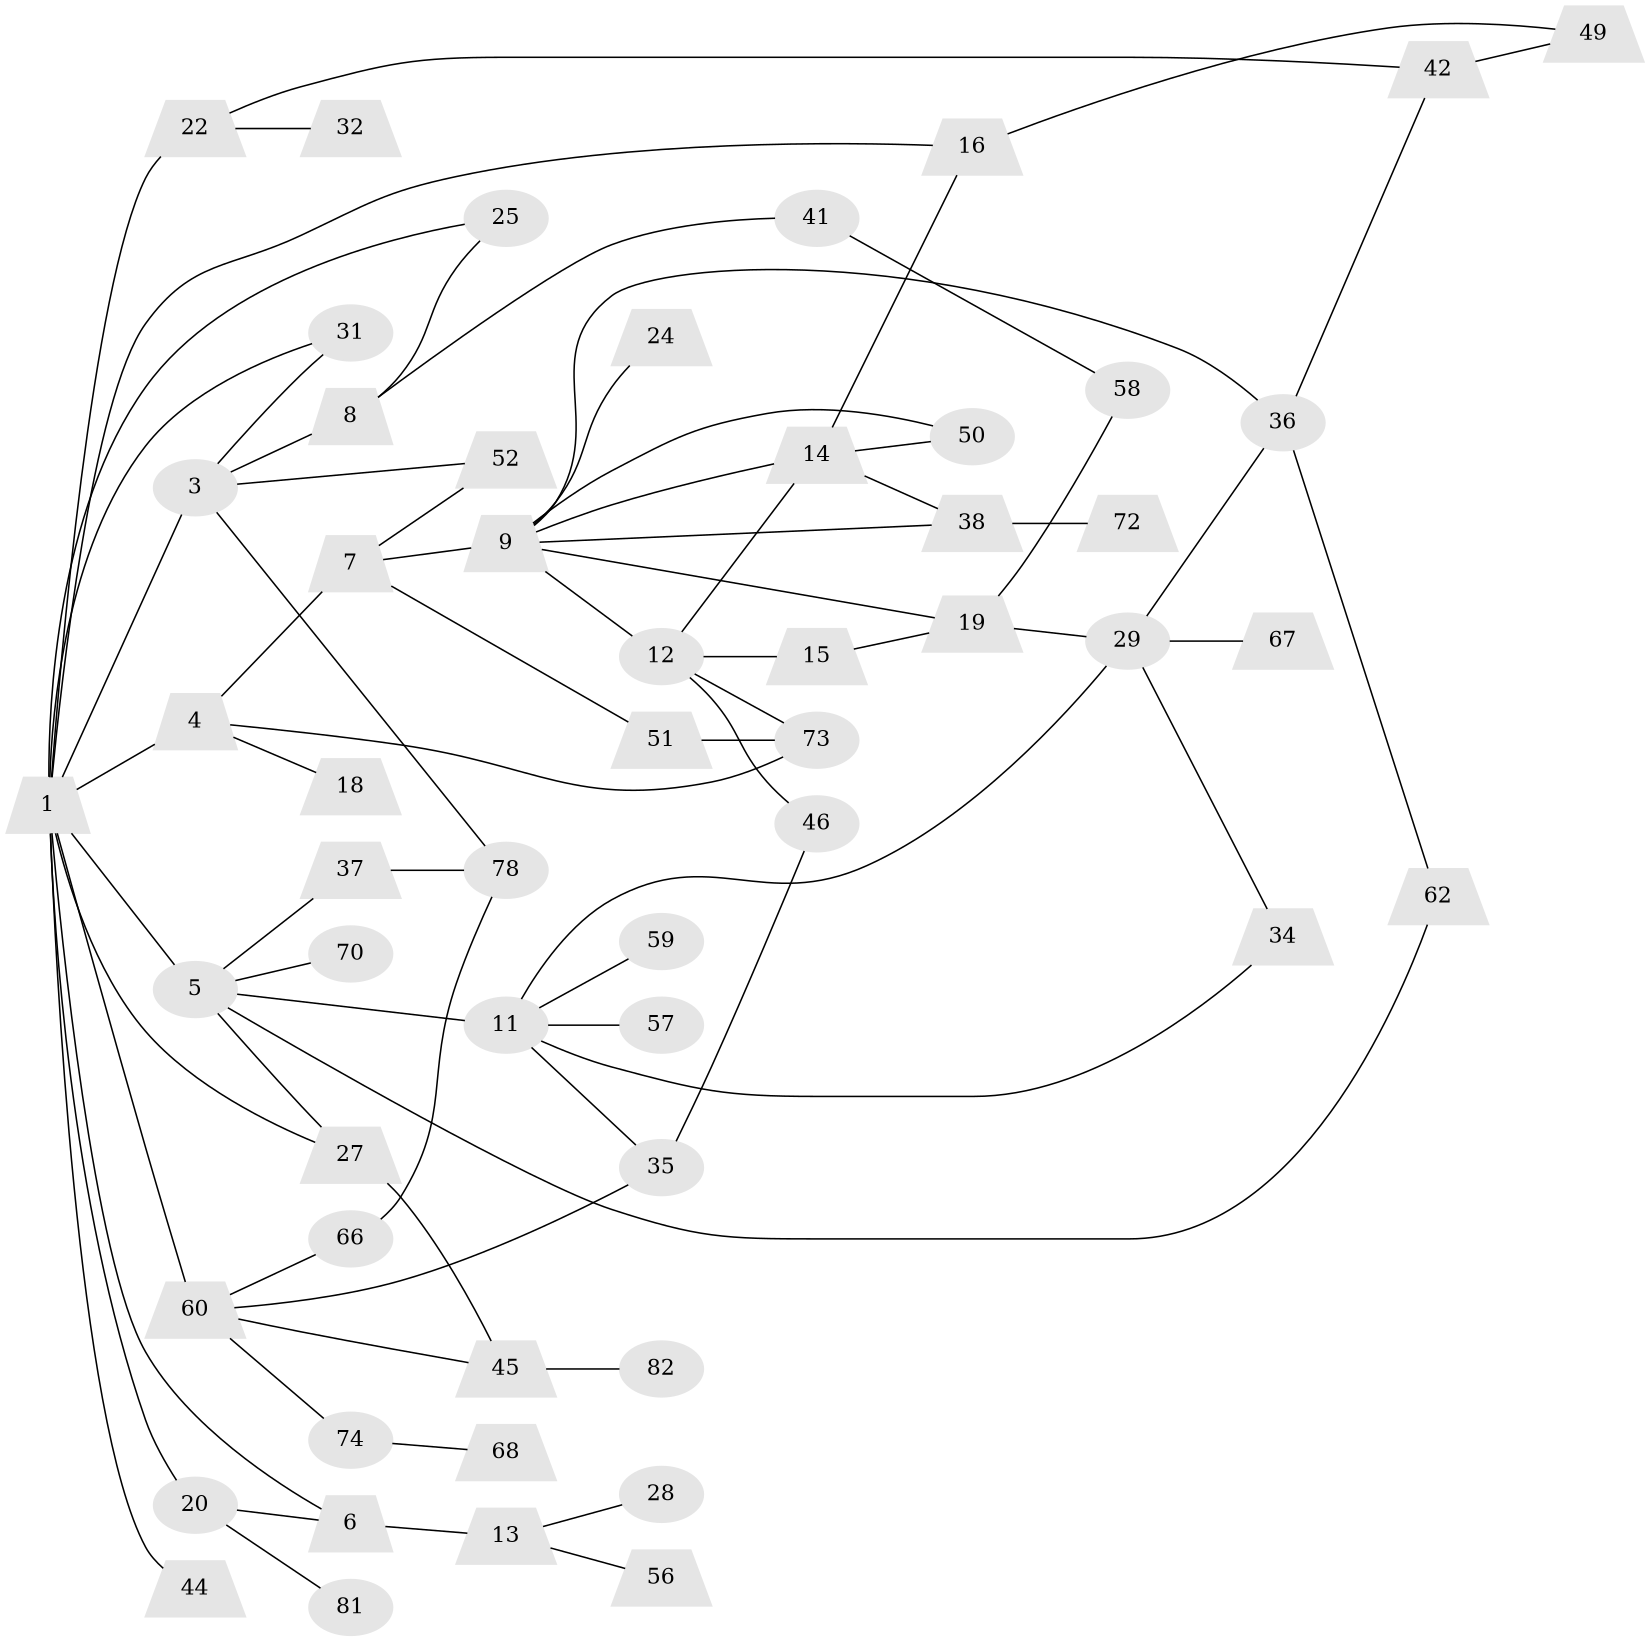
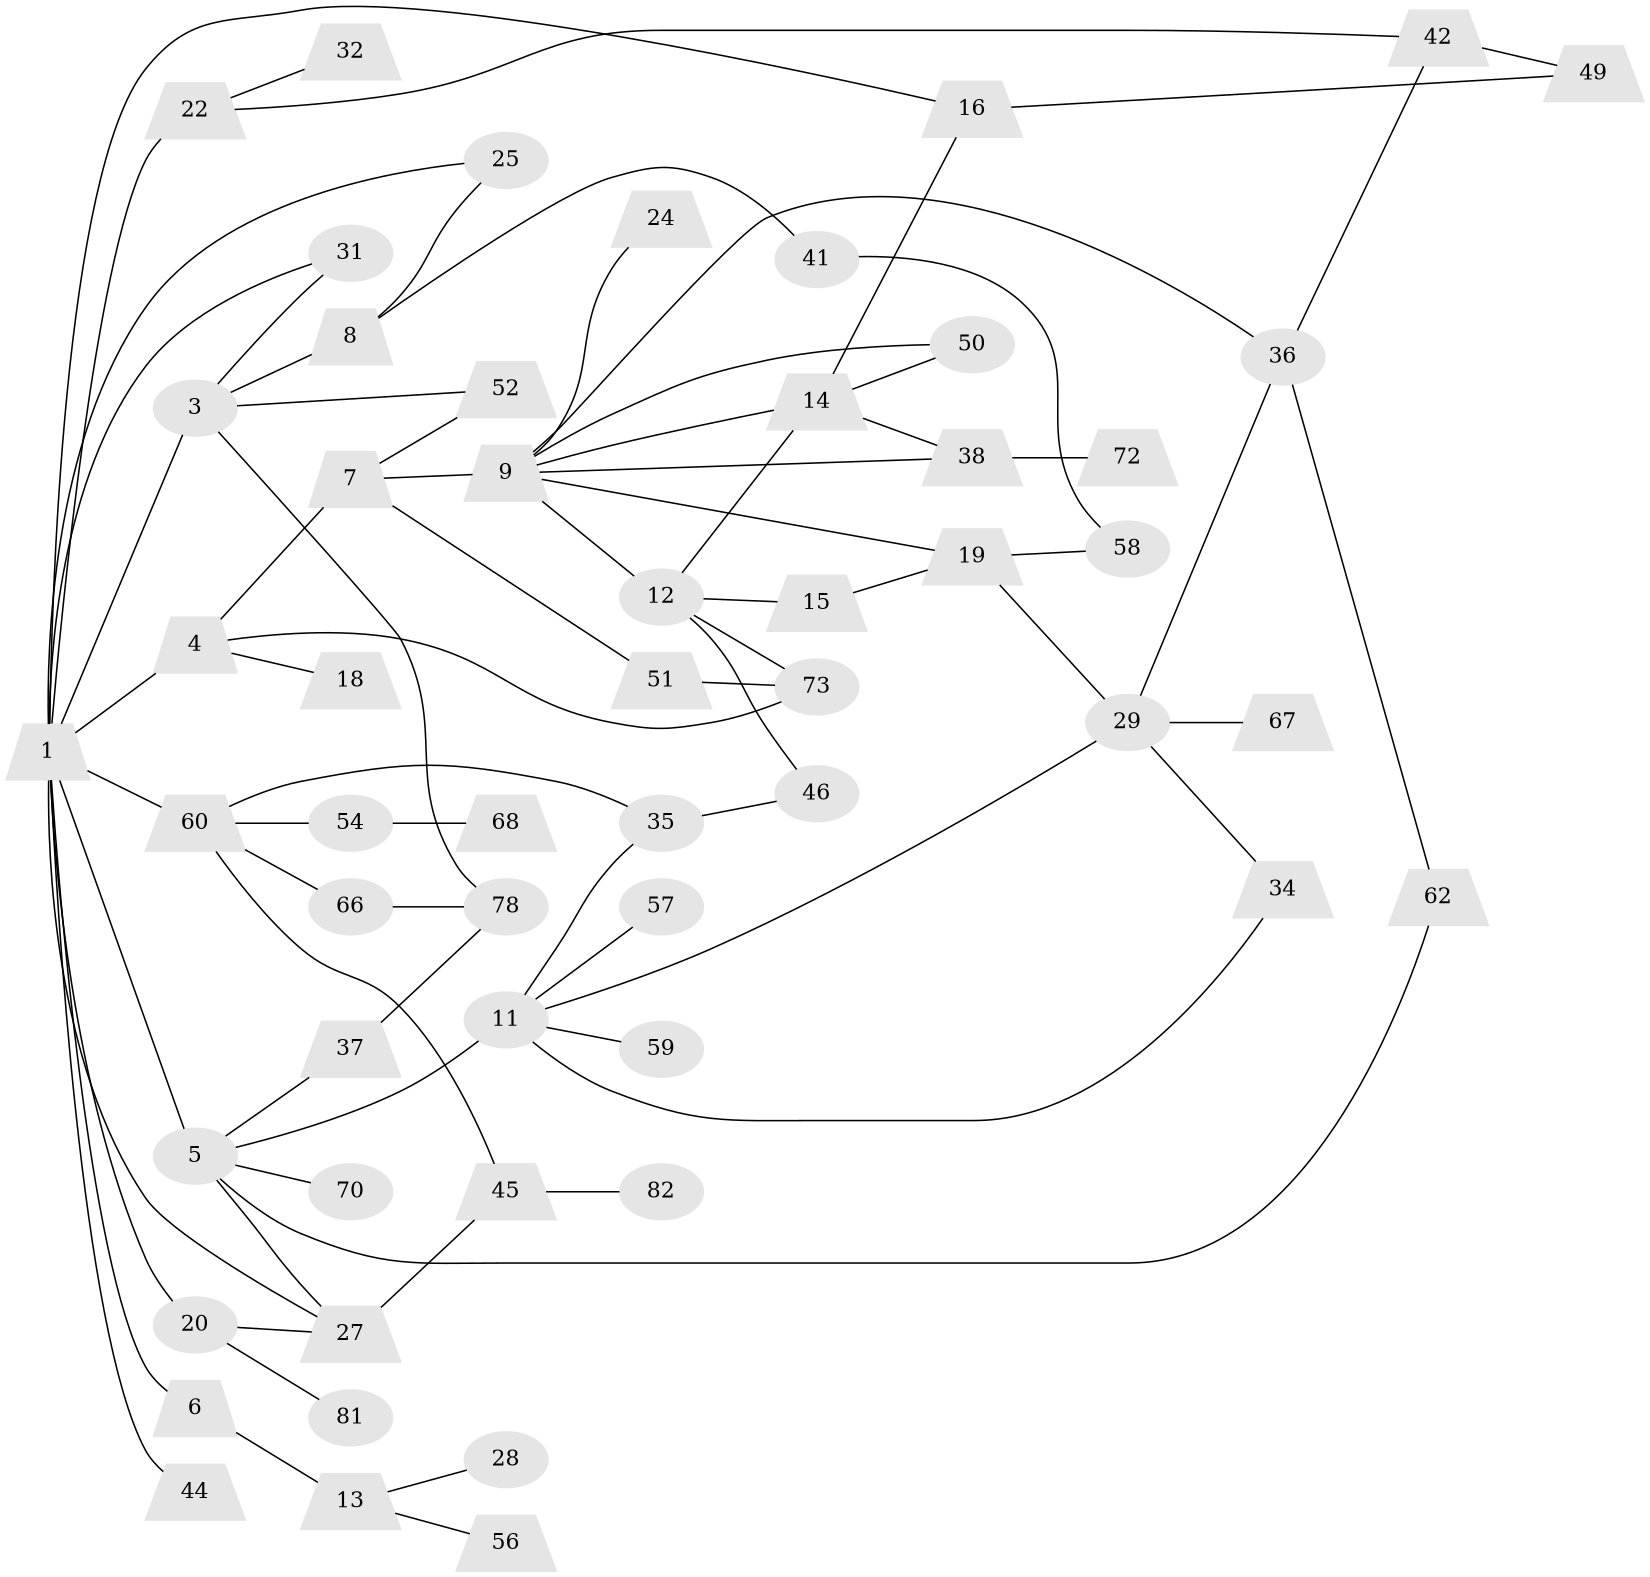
  graph {
    rankdir=LR
    node [color=gray90 shape=trapezium style=filled]
    1 [super="+2"]
    3 [shape=ellipse super="+65"]
    4
    5 [shape=ellipse super="+26"]
    6
    16 [super="+23"]
    20 [shape=ellipse]
    22
    25 [shape=ellipse super="+69"]
    27 [super="+74"]
    n11 [label=60 super="+40"]
    31 [shape=ellipse]
    44
    8 [super="+21"]
    52 [super="+60"]
    78 [shape=ellipse super="+80"]
    7 [super="+79"]
    18 [super="+63"]
    73 [shape=ellipse super="+77"]
    11 [shape=ellipse super="+33"]
    37 [super="+64"]
    62
    70 [shape=ellipse]
    13
    49
    81 [shape=ellipse]
    32 [super="+55"]
    42 [super="+43"]
    45 [super="+53"]
    35 [shape=ellipse super="+61"]
-   54 [shape=ellipse label=74]
+   54 [shape=ellipse]
    66 [shape=ellipse]
    41 [shape=ellipse super="+48"]
    9 [super="+10"]
    51
    29 [shape=ellipse super="+76"]
    34
    57 [shape=ellipse]
    59 [shape=ellipse]
    28 [shape=ellipse]
    56
    12 [shape=ellipse super="+71"]
    14 [super="+17"]
    19 [super="+39"]
    24
    36 [shape=ellipse super="+75"]
    50 [shape=ellipse]
    38
    58 [shape=ellipse]
    15 [super="+47"]
    46 [shape=ellipse]
    67
    72
    82 [shape=ellipse]
    68
    1 -- 3
    1 -- 4
    1 -- 5
    1 -- 6
    1 -- 16
    1 -- 20
    1 -- 22
    1 -- 25
    1 -- 27
    1 -- n11
    1 -- 31
    1 -- 44
    3 -- 31
    3 -- 8
    3 -- 52
    3 -- 78
    4 -- 7
    4 -- 18
    4 -- 73
    5 -- 27
    5 -- 11
    5 -- 37
    5 -- 62
    5 -- 70
    6 -- 13
    16 -- 49
-   20 -- 6
+   20 -- 27
    20 -- 81
    22 -- 32
    22 -- 42
    27 -- 45
    n11 -- 45
    n11 -- 35
    n11 -- 54
    n11 -- 66
    8 -- 25
    8 -- 41
    7 -- 52
    7 -- 9
    7 -- 51
    11 -- 35
    11 -- 29
    11 -- 34
    11 -- 57
    11 -- 59
    37 -- 78
    13 -- 28
    13 -- 56
    42 -- 49
    45 -- 82
    35 -- 46
    54 -- 68
    66 -- 78
    41 -- 58
    9 -- 12
    9 -- 14
    9 -- 19
    9 -- 24
    9 -- 36
    9 -- 50
    9 -- 38
    51 -- 73
    29 -- 34
    29 -- 36
    29 -- 67
    12 -- 73
    12 -- 14
    12 -- 15
    12 -- 46
    14 -- 16
    14 -- 50
    14 -- 38
    19 -- 29
    19 -- 58
    36 -- 62
    36 -- 42
    38 -- 72
    15 -- 19
  }
